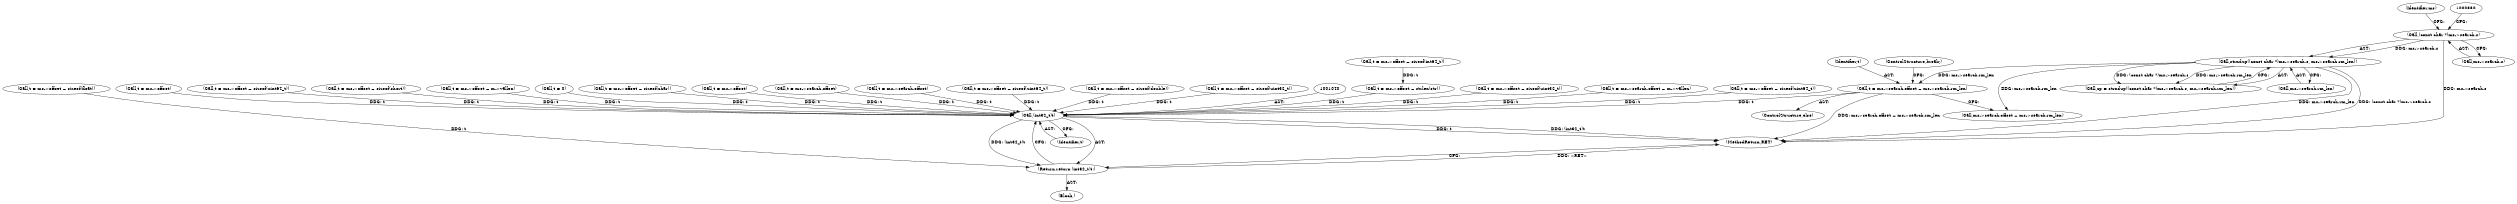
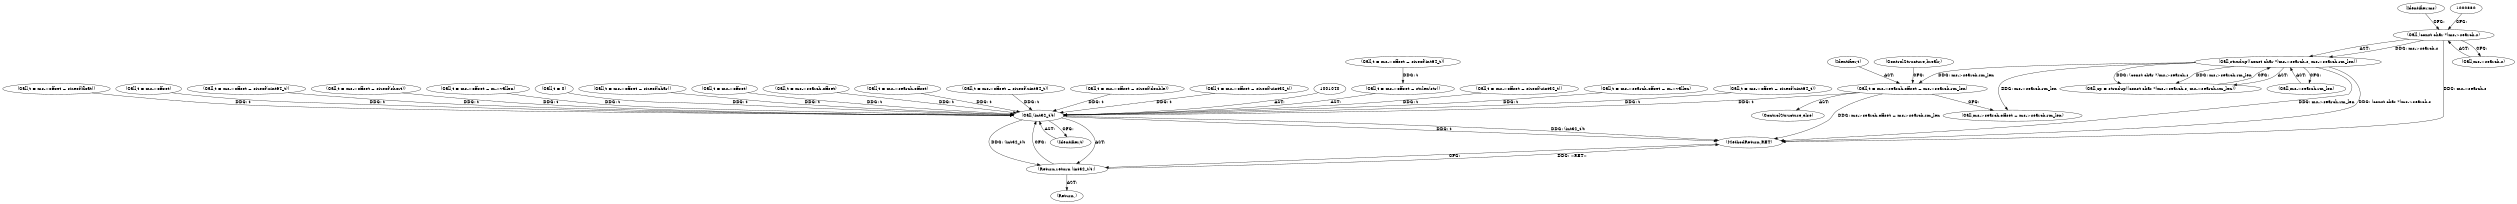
  digraph {
    n1 [label="(Call,t = ms->search.offset + ms->search.rm_len)"]
    n2 [label="(Call,(int32_t)t)"]
    n3 [label="(MethodReturn,RET)"]
    n4 [label="(ControlStructure,else)"]
    n5 [label="(Call,ms->search.offset + ms->search.rm_len)"]
    n6 [label="(Return,return (int32_t)t;)"]
    n7 [label="(Identifier,t)"]
    n8 [label="(Call,strndup((const char *)ms->search.s, ms->search.rm_len))"]
    n9 [label="(Call,cp = strndup((const char *)ms->search.s, ms->search.rm_len))"]
    n10 [label="(Call,ms->search.rm_len)"]
    n11 [label="(Call,(const char *)ms->search.s)"]
    n12 [label="(Call,ms->search.s)"]
-   n13 [label="(Block,)"]
+   n13 [label="(Return,)"]
    n14 [label="(Call,t = ms->offset + sizeof(int64_t))"]
    n15 [label="(Call,t = ms->offset + strlen(str))"]
    n16 [label="(Identifier,ms)"]
    n17 [label="(Call,t = ms->offset + sizeof(uint32_t))"]
    n18 [label="(Call,t = ms->search.offset + m->vallen)"]
    n19 [label="(Call,t = ms->offset + sizeof(uint64_t))"]
    n20 [label="(Call,t = ms->offset + sizeof(float))"]
    n21 [label="(Call,t = ms->offset)"]
    n22 [label="(Call,t = ms->offset + sizeof(uint64_t))"]
    n23 [label="(Call,t = ms->offset + sizeof(short))"]
    n24 [label="(Identifier,t)"]
    n25 [label="(Call,t = ms->offset + m->vallen)"]
    n26 [label="(Call,t = 0)"]
    n27 [label="(Call,t = ms->offset + sizeof(char))"]
    n28 [label="(Call,t = ms->offset)"]
    n29 [label="(ControlStructure,break;)"]
    n30 [label="(Call,t = ms->search.offset)"]
    n31 [label="(Call,t = ms->search.offset)"]
    n32 [label="(Call,t = ms->offset + sizeof(uint64_t))"]
    n33 [label="(Call,t = ms->offset + sizeof(double))"]
    n34 [label="(Call,t = ms->offset + sizeof(uint32_t))"]
    1000880
    1001040
    n1 -> n2 [label="DDG: t"]
    n1 -> n3 [label="DDG: ms->search.offset + ms->search.rm_len"]
    n1 -> n4 [label="AST: "]
    n1 -> n5 [label="CFG: "]
    n2 -> n3 [label="DDG: t"]
    n2 -> n3 [label="DDG: (int32_t)t"]
    n2 -> n6 [label="AST: "]
    n2 -> n6 [label="DDG: (int32_t)t"]
    n2 -> n7 [label="CFG: "]
    n3 -> n6 [label="CFG: "]
    n6 -> n2 [label="CFG: "]
    n6 -> n3 [label="DDG: <RET>"]
    n6 -> n13 [label="AST: "]
    n7 -> n2 [label="AST: "]
    n8 -> n1 [label="DDG: ms->search.rm_len"]
    n8 -> n3 [label="DDG: ms->search.rm_len"]
    n8 -> n3 [label="DDG: (const char *)ms->search.s"]
    n8 -> n5 [label="DDG: ms->search.rm_len"]
    n8 -> n9 [label="AST: "]
    n8 -> n9 [label="DDG: (const char *)ms->search.s"]
    n8 -> n9 [label="DDG: ms->search.rm_len"]
    n8 -> n10 [label="CFG: "]
    n9 -> n8 [label="CFG: "]
    n10 -> n8 [label="AST: "]
    n11 -> n3 [label="DDG: ms->search.s"]
    n11 -> n8 [label="AST: "]
    n11 -> n8 [label="DDG: ms->search.s"]
    n11 -> n12 [label="CFG: "]
    n12 -> n11 [label="AST: "]
    n14 -> n15 [label="DDG: t"]
-   n15 -> n2 [label="DDG: t"]
+   n15 -> n2 [label="AST: "]
    n16 -> n11 [label="CFG: "]
    n17 -> n2 [label="DDG: t"]
    n18 -> n2 [label="DDG: t"]
    n19 -> n2 [label="DDG: t"]
-   n20 -> n6 [label="DDG: t"]
+   n20 -> n2 [label="DDG: t"]
    n21 -> n2 [label="DDG: t"]
    n22 -> n2 [label="DDG: t"]
    n23 -> n2 [label="DDG: t"]
    n24 -> n1 [label="AST: "]
    n25 -> n2 [label="DDG: t"]
    n26 -> n2 [label="DDG: t"]
    n27 -> n2 [label="DDG: t"]
    n28 -> n2 [label="DDG: t"]
    n29 -> n1 [label="CFG: "]
    n30 -> n2 [label="DDG: t"]
    n31 -> n2 [label="DDG: t"]
    n32 -> n2 [label="DDG: t"]
    n33 -> n2 [label="DDG: t"]
    n34 -> n2 [label="DDG: t"]
    1000880 -> n11 [label="CFG: "]
    1001040 -> n2 [label="AST: "]
  }
